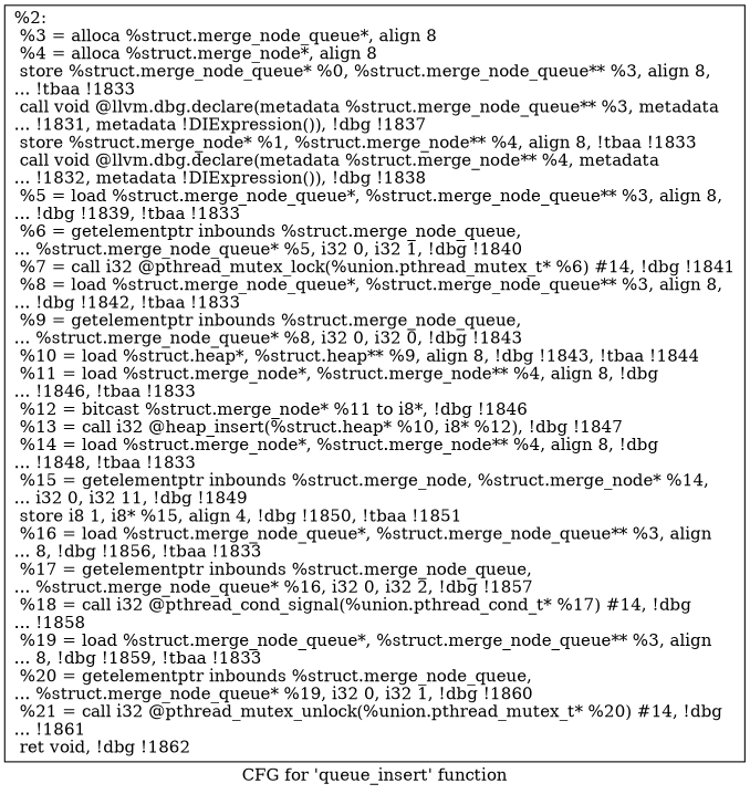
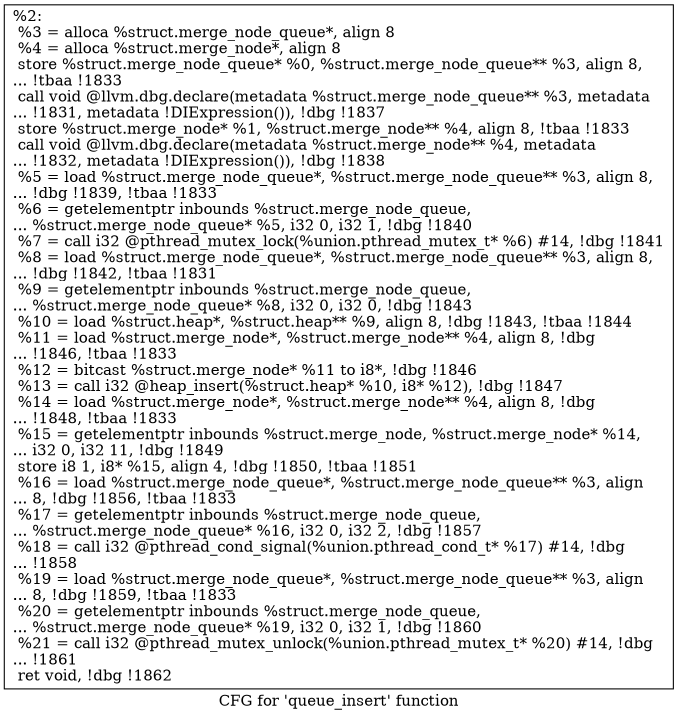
  digraph {
    label="CFG for 'queue_insert' function"
-   n1 [label="{%2:\l  %3 = alloca %struct.merge_node_queue*, align 8\l  %4 = alloca %struct.merge_node*, align 8\l  store %struct.merge_node_queue* %0, %struct.merge_node_queue** %3, align 8,\l... !tbaa !1833\l  call void @llvm.dbg.declare(metadata %struct.merge_node_queue** %3, metadata\l... !1831, metadata !DIExpression()), !dbg !1837\l  store %struct.merge_node* %1, %struct.merge_node** %4, align 8, !tbaa !1833\l  call void @llvm.dbg.declare(metadata %struct.merge_node** %4, metadata\l... !1832, metadata !DIExpression()), !dbg !1838\l  %5 = load %struct.merge_node_queue*, %struct.merge_node_queue** %3, align 8,\l... !dbg !1839, !tbaa !1833\l  %6 = getelementptr inbounds %struct.merge_node_queue,\l... %struct.merge_node_queue* %5, i32 0, i32 1, !dbg !1840\l  %7 = call i32 @pthread_mutex_lock(%union.pthread_mutex_t* %6) #14, !dbg !1841\l  %8 = load %struct.merge_node_queue*, %struct.merge_node_queue** %3, align 8,\l... !dbg !1842, !tbaa !1833\l  %9 = getelementptr inbounds %struct.merge_node_queue,\l... %struct.merge_node_queue* %8, i32 0, i32 0, !dbg !1843\l  %10 = load %struct.heap*, %struct.heap** %9, align 8, !dbg !1843, !tbaa !1844\l  %11 = load %struct.merge_node*, %struct.merge_node** %4, align 8, !dbg\l... !1846, !tbaa !1833\l  %12 = bitcast %struct.merge_node* %11 to i8*, !dbg !1846\l  %13 = call i32 @heap_insert(%struct.heap* %10, i8* %12), !dbg !1847\l  %14 = load %struct.merge_node*, %struct.merge_node** %4, align 8, !dbg\l... !1848, !tbaa !1833\l  %15 = getelementptr inbounds %struct.merge_node, %struct.merge_node* %14,\l... i32 0, i32 11, !dbg !1849\l  store i8 1, i8* %15, align 4, !dbg !1850, !tbaa !1851\l  %16 = load %struct.merge_node_queue*, %struct.merge_node_queue** %3, align\l... 8, !dbg !1856, !tbaa !1833\l  %17 = getelementptr inbounds %struct.merge_node_queue,\l... %struct.merge_node_queue* %16, i32 0, i32 2, !dbg !1857\l  %18 = call i32 @pthread_cond_signal(%union.pthread_cond_t* %17) #14, !dbg\l... !1858\l  %19 = load %struct.merge_node_queue*, %struct.merge_node_queue** %3, align\l... 8, !dbg !1859, !tbaa !1833\l  %20 = getelementptr inbounds %struct.merge_node_queue,\l... %struct.merge_node_queue* %19, i32 0, i32 1, !dbg !1860\l  %21 = call i32 @pthread_mutex_unlock(%union.pthread_mutex_t* %20) #14, !dbg\l... !1861\l  ret void, !dbg !1862\l}" shape=record]
+   n1 [label="{%2:\l  %3 = alloca %struct.merge_node_queue*, align 8\l  %4 = alloca %struct.merge_node*, align 8\l  store %struct.merge_node_queue* %0, %struct.merge_node_queue** %3, align 8,\l... !tbaa !1833\l  call void @llvm.dbg.declare(metadata %struct.merge_node_queue** %3, metadata\l... !1831, metadata !DIExpression()), !dbg !1837\l  store %struct.merge_node* %1, %struct.merge_node** %4, align 8, !tbaa !1833\l  call void @llvm.dbg.declare(metadata %struct.merge_node** %4, metadata\l... !1832, metadata !DIExpression()), !dbg !1838\l  %5 = load %struct.merge_node_queue*, %struct.merge_node_queue** %3, align 8,\l... !dbg !1839, !tbaa !1833\l  %6 = getelementptr inbounds %struct.merge_node_queue,\l... %struct.merge_node_queue* %5, i32 0, i32 1, !dbg !1840\l  %7 = call i32 @pthread_mutex_lock(%union.pthread_mutex_t* %6) #14, !dbg !1841\l  %8 = load %struct.merge_node_queue*, %struct.merge_node_queue** %3, align 8,\l... !dbg !1842, !tbaa !1831\l  %9 = getelementptr inbounds %struct.merge_node_queue,\l... %struct.merge_node_queue* %8, i32 0, i32 0, !dbg !1843\l  %10 = load %struct.heap*, %struct.heap** %9, align 8, !dbg !1843, !tbaa !1844\l  %11 = load %struct.merge_node*, %struct.merge_node** %4, align 8, !dbg\l... !1846, !tbaa !1833\l  %12 = bitcast %struct.merge_node* %11 to i8*, !dbg !1846\l  %13 = call i32 @heap_insert(%struct.heap* %10, i8* %12), !dbg !1847\l  %14 = load %struct.merge_node*, %struct.merge_node** %4, align 8, !dbg\l... !1848, !tbaa !1833\l  %15 = getelementptr inbounds %struct.merge_node, %struct.merge_node* %14,\l... i32 0, i32 11, !dbg !1849\l  store i8 1, i8* %15, align 4, !dbg !1850, !tbaa !1851\l  %16 = load %struct.merge_node_queue*, %struct.merge_node_queue** %3, align\l... 8, !dbg !1856, !tbaa !1833\l  %17 = getelementptr inbounds %struct.merge_node_queue,\l... %struct.merge_node_queue* %16, i32 0, i32 2, !dbg !1857\l  %18 = call i32 @pthread_cond_signal(%union.pthread_cond_t* %17) #14, !dbg\l... !1858\l  %19 = load %struct.merge_node_queue*, %struct.merge_node_queue** %3, align\l... 8, !dbg !1859, !tbaa !1833\l  %20 = getelementptr inbounds %struct.merge_node_queue,\l... %struct.merge_node_queue* %19, i32 0, i32 1, !dbg !1860\l  %21 = call i32 @pthread_mutex_unlock(%union.pthread_mutex_t* %20) #14, !dbg\l... !1861\l  ret void, !dbg !1862\l}" shape=record]
  }
